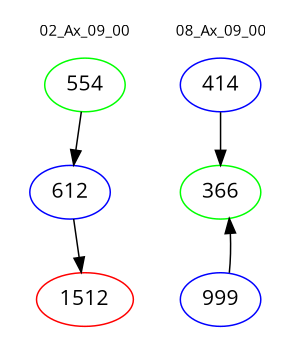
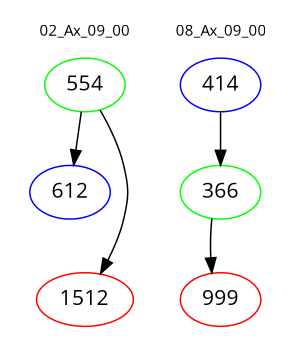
  digraph {
    fontname="Open Sans"
    node [color=green fontname="Open Sans"]
    edge [color=black fontname="Open Sans"]
    n1 [label=554]
    n2 [color=blue label=612]
    n3 [color=red label=1512]
    n4 [label=366]
    n5 [color=blue label=414]
-   n6 [color=blue label=999]
+   n6 [color=red label=999]
    subgraph cluster_1 {
      color=white
      fontsize=10
      label="02_Ax_09_00"
      n1
      n2
      n3
    }
    subgraph cluster_2 {
      color=white
      fontsize=10
      label="08_Ax_09_00"
      n4
      n5
      n6
    }
    n1 -> n2
-   n2 -> n3
-   n6 -> n4
+   n1 -> n3
+   n4 -> n6
    n5 -> n4
  }
